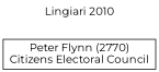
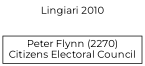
  digraph {
    label="Lingiari 2010"
    labelloc=t
    mclimit=10
    fontname=Montserrat
-   n1 [label="Peter Flynn (2770)\nCitizens Electoral Council" shape=box fontname=Montserrat]
+   n1 [label="Peter Flynn (2270)\nCitizens Electoral Council" shape=box fontname=Montserrat]
  }
